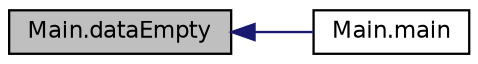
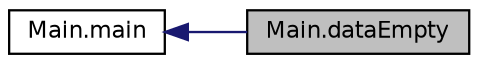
  digraph {
    rankdir=LR
    node [color=black fontname=Helvetica fontsize=10 shape=record style=filled]
    n1 [fillcolor=grey75 fontcolor=black height=0.2 label="Main.dataEmpty" width=0.4]
    n2 [fillcolor=white height=0.2 label="Main.main" width=0.4]
-   n1 -> n2 [color=midnightblue dir=back fontname=Helvetica fontsize=10 labelfontname=Helvetica labelfontsize=10 style=solid]
+   n2 -> n1 [color=midnightblue dir=back fontname=Helvetica fontsize=10 labelfontname=Helvetica labelfontsize=10 style=solid]
  }
